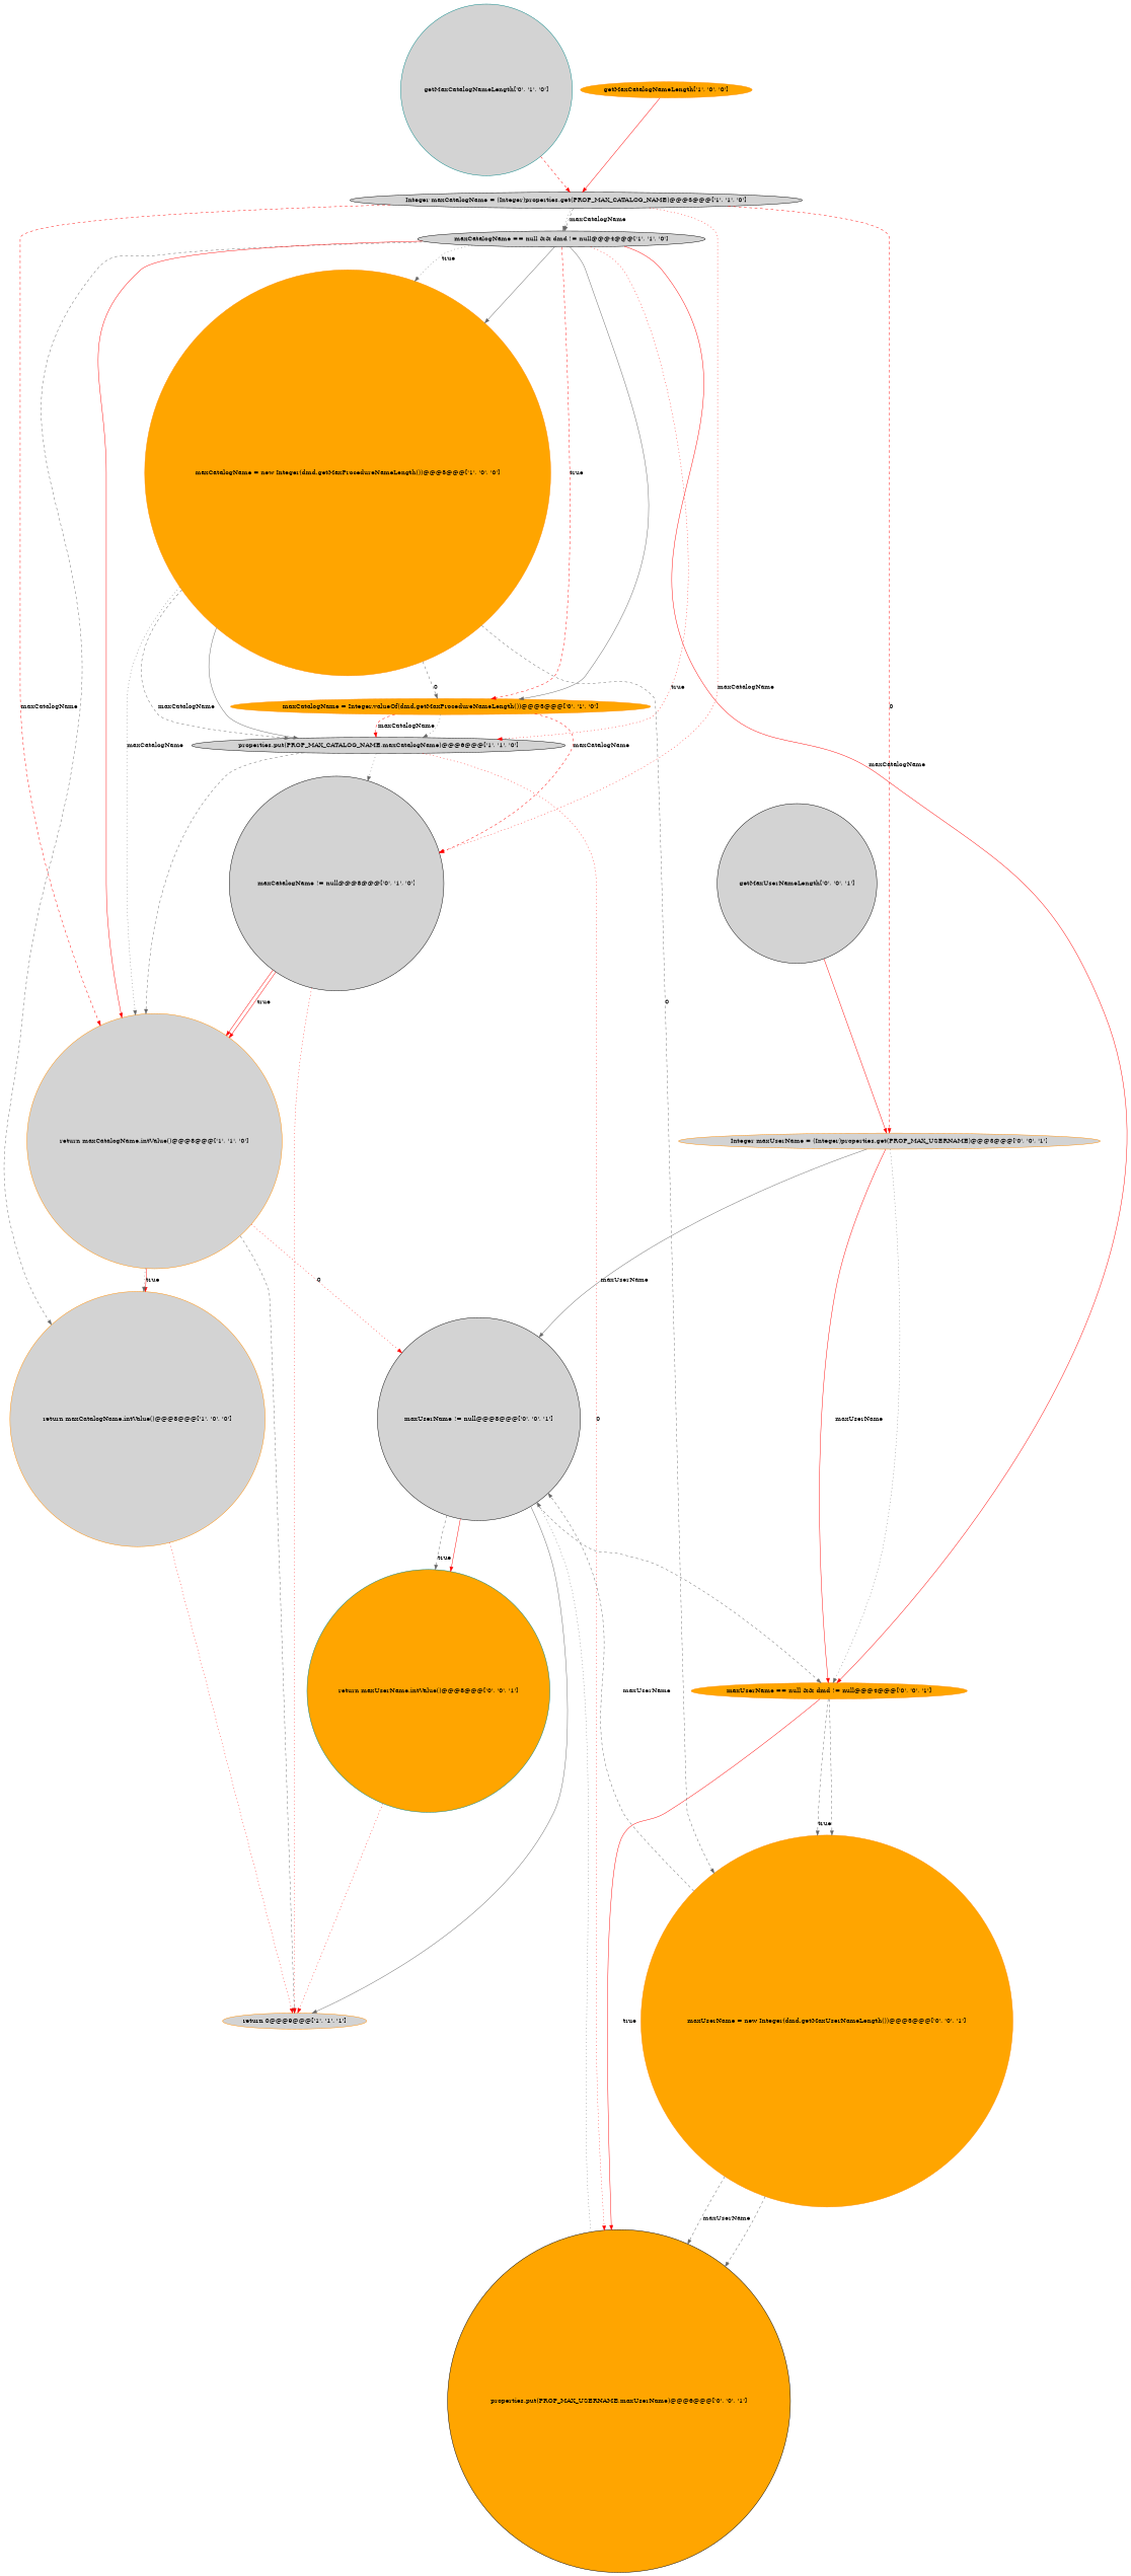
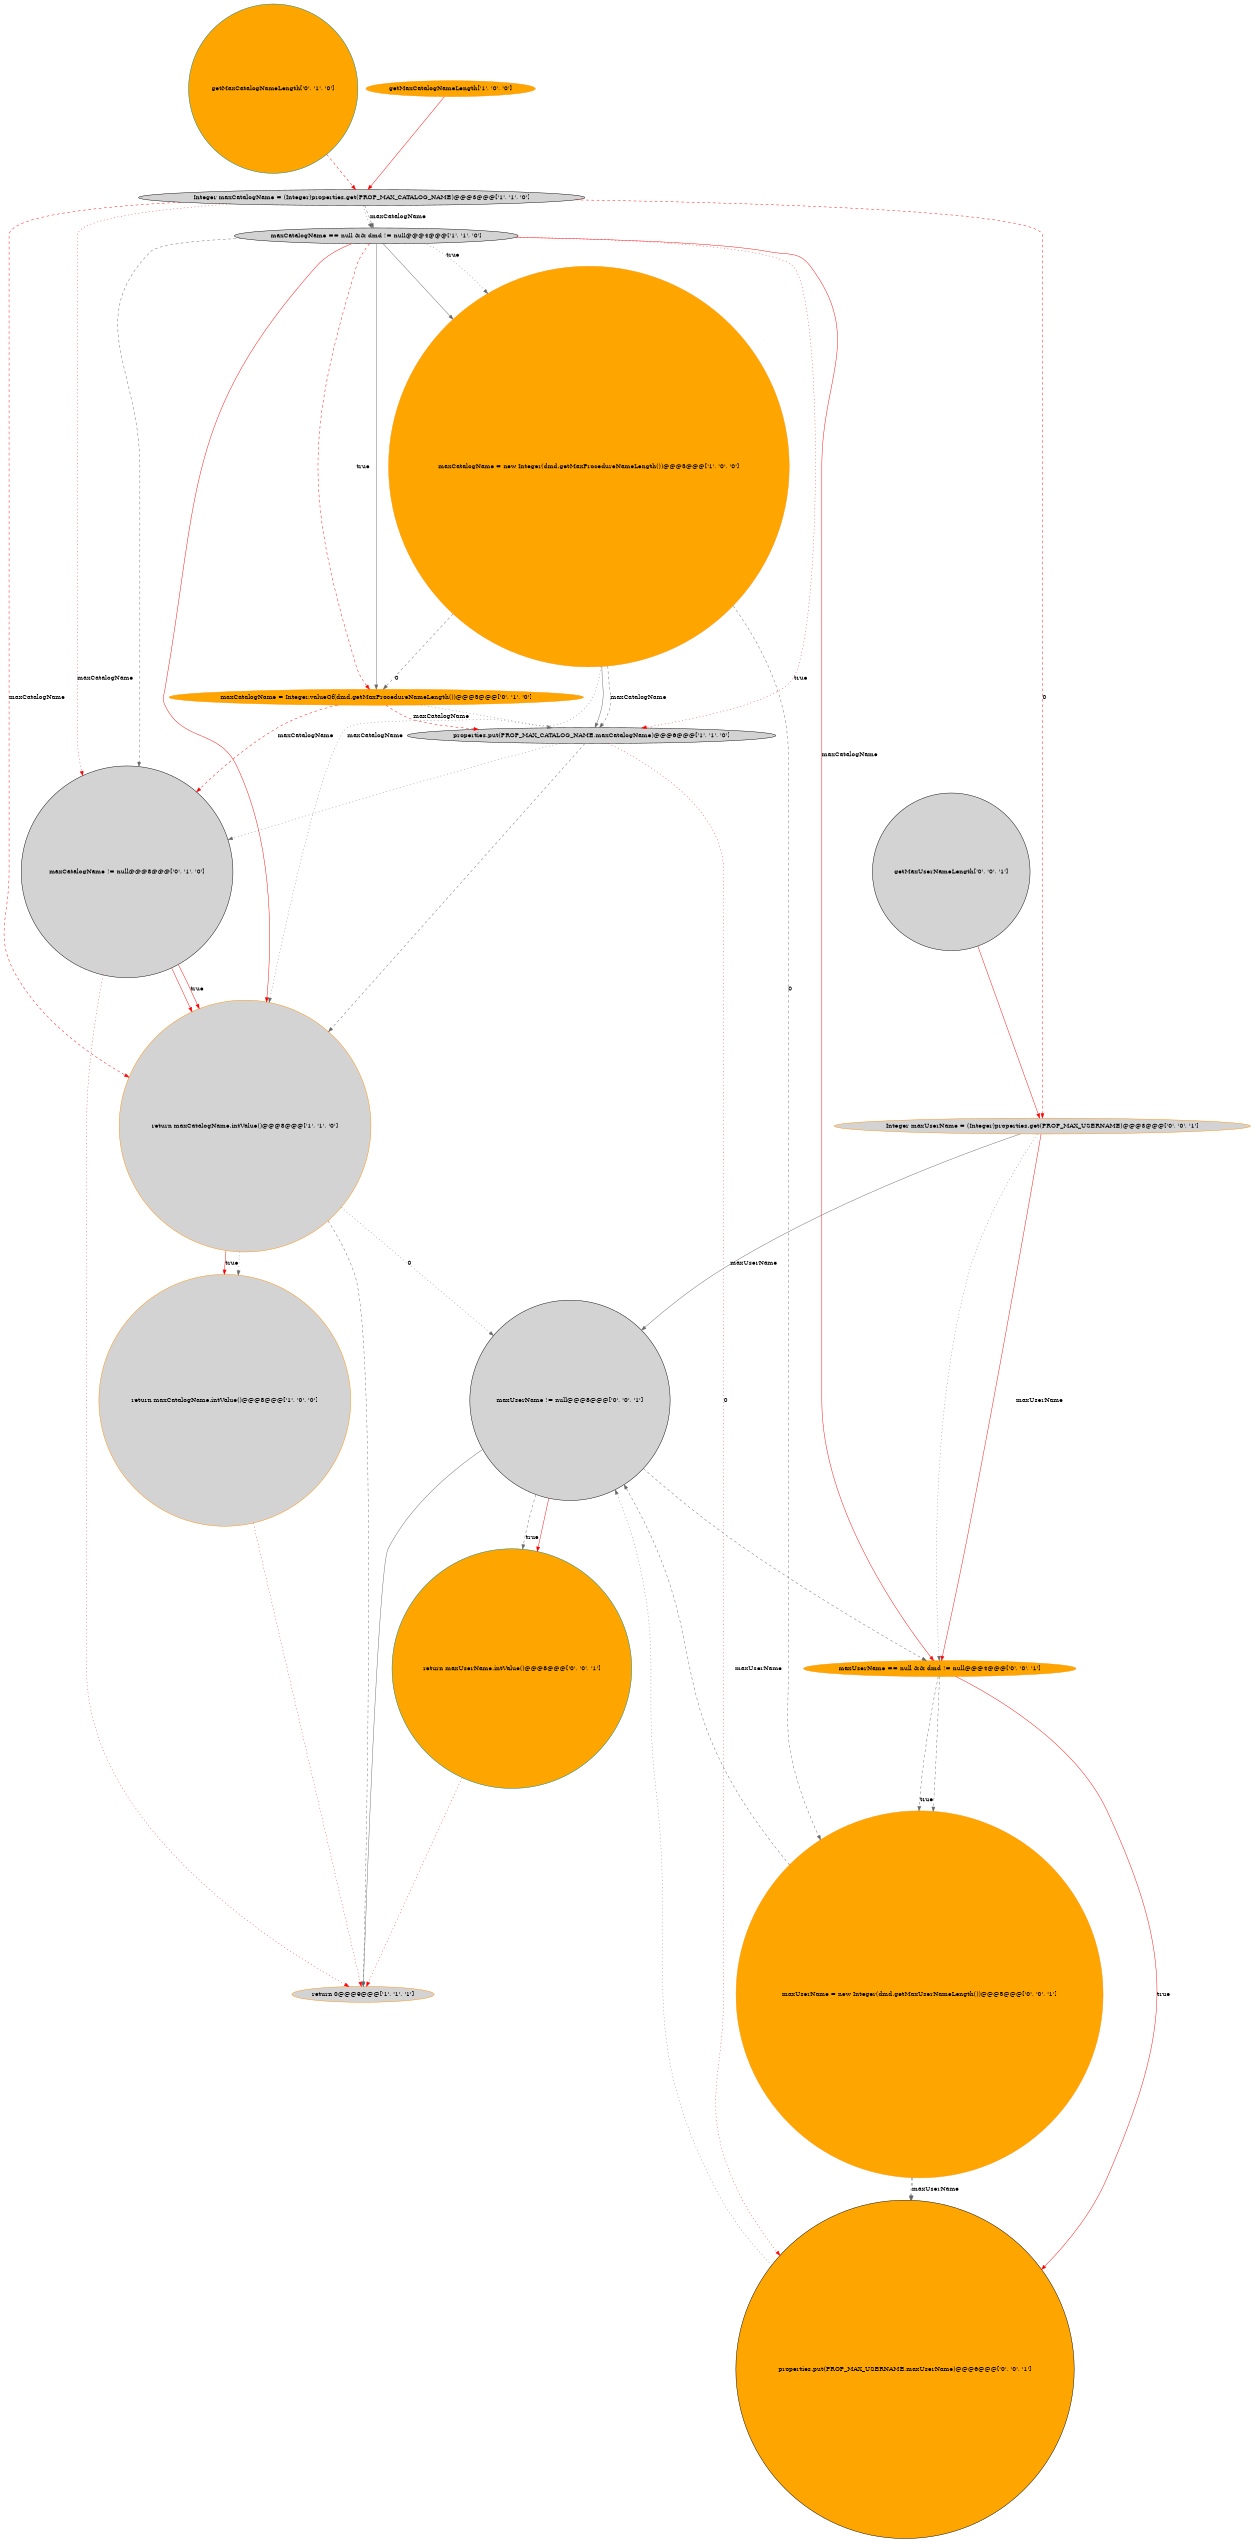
  digraph {
    node [color=darkorange fillcolor=lightgrey shape=circle style=filled]
    edge [color=gray40 style=dashed]
    n1 [label="return maxCatalogName.intValue()@@@8@@@['1', '0', '0']"]
    n2 [label="return 0@@@9@@@['1', '1', '1']" shape=ellipse]
    n3 [color=black label="properties.put(PROP_MAX_CATALOG_NAME,maxCatalogName)@@@6@@@['1', '1', '0']" shape=ellipse]
    n4 [label="return maxCatalogName.intValue()@@@8@@@['1', '1', '0']"]
    n5 [color=black fillcolor=orange label="properties.put(PROP_MAX_USERNAME,maxUserName)@@@6@@@['0', '0', '1']"]
    n6 [color=black label="maxCatalogName != null@@@8@@@['0', '1', '0']"]
    n7 [color=black label="maxUserName != null@@@8@@@['0', '0', '1']"]
    n8 [fillcolor=orange label="maxUserName == null && dmd != null@@@4@@@['0', '0', '1']" shape=ellipse]
    n9 [color=teal fillcolor=orange label="return maxUserName.intValue()@@@8@@@['0', '0', '1']"]
    n10 [label="Integer maxUserName = (Integer)properties.get(PROP_MAX_USERNAME)@@@3@@@['0', '0', '1']" shape=ellipse]
    n11 [fillcolor=orange label="maxUserName = new Integer(dmd.getMaxUserNameLength())@@@5@@@['0', '0', '1']"]
    n12 [color=black label="maxCatalogName == null && dmd != null@@@4@@@['1', '1', '0']" shape=ellipse]
    n13 [fillcolor=orange label="maxCatalogName = new Integer(dmd.getMaxProcedureNameLength())@@@5@@@['1', '0', '0']"]
    n14 [fillcolor=orange label="maxCatalogName = Integer.valueOf(dmd.getMaxProcedureNameLength())@@@5@@@['0', '1', '0']" shape=ellipse]
    n15 [color=black label="Integer maxCatalogName = (Integer)properties.get(PROP_MAX_CATALOG_NAME)@@@3@@@['1', '1', '0']" shape=ellipse]
-   n16 [color=teal label="getMaxCatalogNameLength['0', '1', '0']"]
+   n16 [color=teal fillcolor=orange label="getMaxCatalogNameLength['0', '1', '0']"]
    n17 [fillcolor=orange label="getMaxCatalogNameLength['1', '0', '0']" shape=ellipse]
    n18 [color=black label="getMaxUserNameLength['0', '0', '1']"]
    n1 -> n2 [color=red style=dotted]
    n3 -> n4
    n3 -> n5 [color=red label=0 style=dotted]
    n3 -> n6 [style=dotted]
    n4 -> n1 [color=red label=true style=solid]
    n4 -> n1 [style=dotted]
    n4 -> n2
-   n4 -> n7 [color=red label=0 style=dotted]
+   n4 -> n7 [label=0 style=dotted]
    n5 -> n7 [style=dotted]
    n6 -> n2 [color=red style=dotted]
    n6 -> n4 [color=red style=solid]
    n6 -> n4 [color=red label=true style=solid]
    n7 -> n2 [style=solid]
    n7 -> n8
    n7 -> n9 [color=red style=solid]
    n7 -> n9 [label=true]
    n8 -> n5 [color=red label=true style=solid]
    n8 -> n11 [label=true]
    n8 -> n11
    n9 -> n2 [color=red style=dotted]
    n10 -> n7 [label=maxUserName style=solid]
    n10 -> n8 [color=red label=maxUserName style=solid]
    n10 -> n8 [style=dotted]
    n11 -> n5
    n11 -> n5 [label=maxUserName]
    n11 -> n7 [label=maxUserName]
    n12 -> n3 [color=red label=true style=dotted]
    n12 -> n4 [color=red style=solid]
-   n12 -> n1
+   n12 -> n6
    n12 -> n8 [color=red label=maxCatalogName style=solid]
    n12 -> n13 [label=true style=dotted]
    n12 -> n13 [style=solid]
    n12 -> n14 [color=red label=true]
    n12 -> n14 [style=solid]
    n13 -> n3 [style=solid]
    n13 -> n3 [label=maxCatalogName]
    n13 -> n4 [label=maxCatalogName style=dotted]
    n13 -> n11 [label=0]
    n13 -> n14 [label=0]
    n14 -> n3 [color=red label=maxCatalogName]
    n14 -> n3 [style=dotted]
    n14 -> n6 [color=red label=maxCatalogName]
    n15 -> n4 [color=red label=maxCatalogName]
    n15 -> n6 [color=red label=maxCatalogName style=dotted]
    n15 -> n10 [color=red label=0]
    n15 -> n12 [label=maxCatalogName]
    n15 -> n12 [style=dotted]
    n16 -> n15 [color=red]
    n17 -> n15 [color=red style=solid]
    n18 -> n10 [color=red style=solid]
  }
